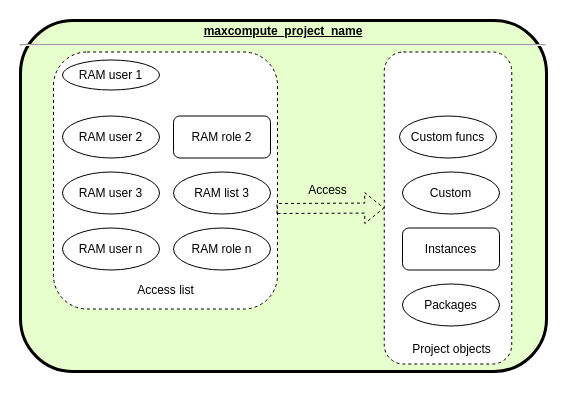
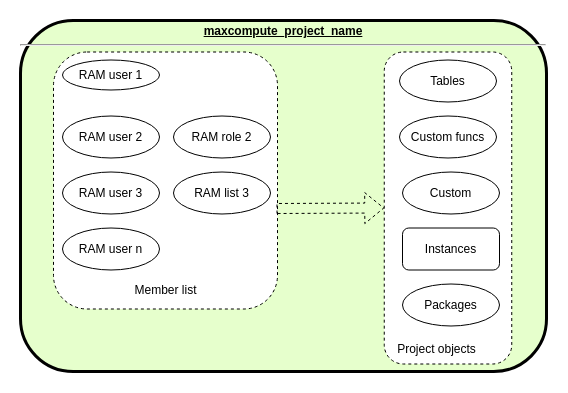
  <mxCell id="0" />
  <mxCell id="1" parent="0" />
  <mxCell id="2" value="&lt;p style=&quot;margin: 0px ; margin-top: 4px ; text-align: center ; text-decoration: underline&quot;&gt;maxcompute_project_name&lt;/p&gt;&lt;hr&gt;&lt;p style=&quot;margin: 0px ; margin-left: 8px&quot;&gt;&lt;br&gt;&lt;/p&gt;" style="verticalAlign=middle;align=center;overflow=fill;fontSize=12;fontFamily=Helvetica;html=1;rounded=1;fontStyle=1;strokeWidth=3;fillColor=#E6FFCC" vertex="1" parent="1"><mxGeometry x="20" y="20" width="526" height="351" as="geometry" /></mxCell>
  <mxCell id="3" value="" style="rounded=1;whiteSpace=wrap;html=1;dashed=1;" vertex="1" parent="1"><mxGeometry x="383.75" y="51.5" width="127.5" height="312" as="geometry" /></mxCell>
  <mxCell id="4" value="" style="rounded=1;whiteSpace=wrap;html=1;dashed=1;" vertex="1" parent="1"><mxGeometry x="53" y="51.5" width="224" height="257" as="geometry" /></mxCell>
  <mxCell id="5" value="RAM user 3" style="ellipse;whiteSpace=wrap;html=1;" vertex="1" parent="1"><mxGeometry x="62" y="171.5" width="97" height="42" as="geometry" /></mxCell>
  <mxCell id="6" value="RAM user 2" style="ellipse;whiteSpace=wrap;html=1;" vertex="1" parent="1"><mxGeometry x="62" y="115.5" width="97" height="42" as="geometry" /></mxCell>
  <mxCell id="7" value="RAM user 1" style="ellipse;whiteSpace=wrap;html=1;" vertex="1" parent="1"><mxGeometry x="62" y="59.5" width="97" height="30" as="geometry" /></mxCell>
  <mxCell id="8" value="RAM list 3" style="ellipse;whiteSpace=wrap;html=1;" vertex="1" parent="1"><mxGeometry x="173" y="171.5" width="97" height="42" as="geometry" /></mxCell>
- <mxCell id="9" value="RAM role 2" style="whiteSpace=wrap;html=1;rounded=1;" vertex="1" parent="1"><mxGeometry x="173" y="115.5" width="97" height="42" as="geometry" /></mxCell>
+ <mxCell id="9" value="RAM role 2" style="ellipse;whiteSpace=wrap;html=1;" vertex="1" parent="1"><mxGeometry x="173" y="115.5" width="97" height="42" as="geometry" /></mxCell>
  <mxCell id="10" value="RAM user n" style="ellipse;whiteSpace=wrap;html=1;" vertex="1" parent="1"><mxGeometry x="62" y="227.5" width="97" height="42" as="geometry" /></mxCell>
- <mxCell id="11" value="RAM role n" style="ellipse;whiteSpace=wrap;html=1;" vertex="1" parent="1"><mxGeometry x="173" y="227.5" width="97" height="42" as="geometry" /></mxCell>
+ <mxCell id="12" value="Tables" style="ellipse;whiteSpace=wrap;html=1;" vertex="1" parent="1"><mxGeometry x="399" y="59.5" width="97" height="42" as="geometry" /></mxCell>
  <mxCell id="13" value="Custom funcs" style="ellipse;whiteSpace=wrap;html=1;" vertex="1" parent="1"><mxGeometry x="399" y="115.5" width="97" height="42" as="geometry" /></mxCell>
  <mxCell id="14" value="Custom" style="ellipse;whiteSpace=wrap;html=1;" vertex="1" parent="1"><mxGeometry x="402" y="171.5" width="97" height="42" as="geometry" /></mxCell>
  <mxCell id="15" value="Instances" style="whiteSpace=wrap;html=1;rounded=1;" vertex="1" parent="1"><mxGeometry x="402" y="227.5" width="97" height="42" as="geometry" /></mxCell>
  <mxCell id="16" value="Packages" style="ellipse;whiteSpace=wrap;html=1;" vertex="1" parent="1"><mxGeometry x="402" y="283.5" width="97" height="42" as="geometry" /></mxCell>
- <mxCell id="17" value="Access list" style="text;html=1;align=center;verticalAlign=middle;resizable=0;points=[];autosize=1;" vertex="1" parent="1"><mxGeometry x="129" y="280.5" width="72" height="18" as="geometry" /></mxCell>
- <mxCell id="18" value="Project objects" style="text;html=1;align=center;verticalAlign=middle;resizable=0;points=[];autosize=1;" vertex="1" parent="1"><mxGeometry x="406" y="339.5" width="89" height="18" as="geometry" /></mxCell>
+ <mxCell id="17" value="Member list" style="text;html=1;align=center;verticalAlign=middle;resizable=0;points=[];autosize=1;" vertex="1" parent="1"><mxGeometry x="129" y="280.5" width="72" height="18" as="geometry" /></mxCell>
+ <mxCell id="18" value="Project objects" style="text;html=1;align=center;verticalAlign=middle;resizable=0;points=[];autosize=1;" vertex="1" parent="1"><mxGeometry x="391" y="339.5" width="89" height="18" as="geometry" /></mxCell>
  <mxCell id="19" value="" style="shape=flexArrow;endArrow=classic;html=1;entryX=0;entryY=0.5;entryDx=0;entryDy=0;dashed=1;" edge="1" parent="1" target="3"><mxGeometry width="50" height="50" relative="1" as="geometry"><mxPoint x="276" y="208" as="sourcePoint" /><mxPoint x="346" y="161" as="targetPoint" /></mxGeometry></mxCell>
- <mxCell id="20" value="Access" style="text;html=1;align=center;verticalAlign=middle;resizable=0;points=[];autosize=1;" vertex="1" parent="1"><mxGeometry x="302" y="181" width="49" height="18" as="geometry" /></mxCell>
